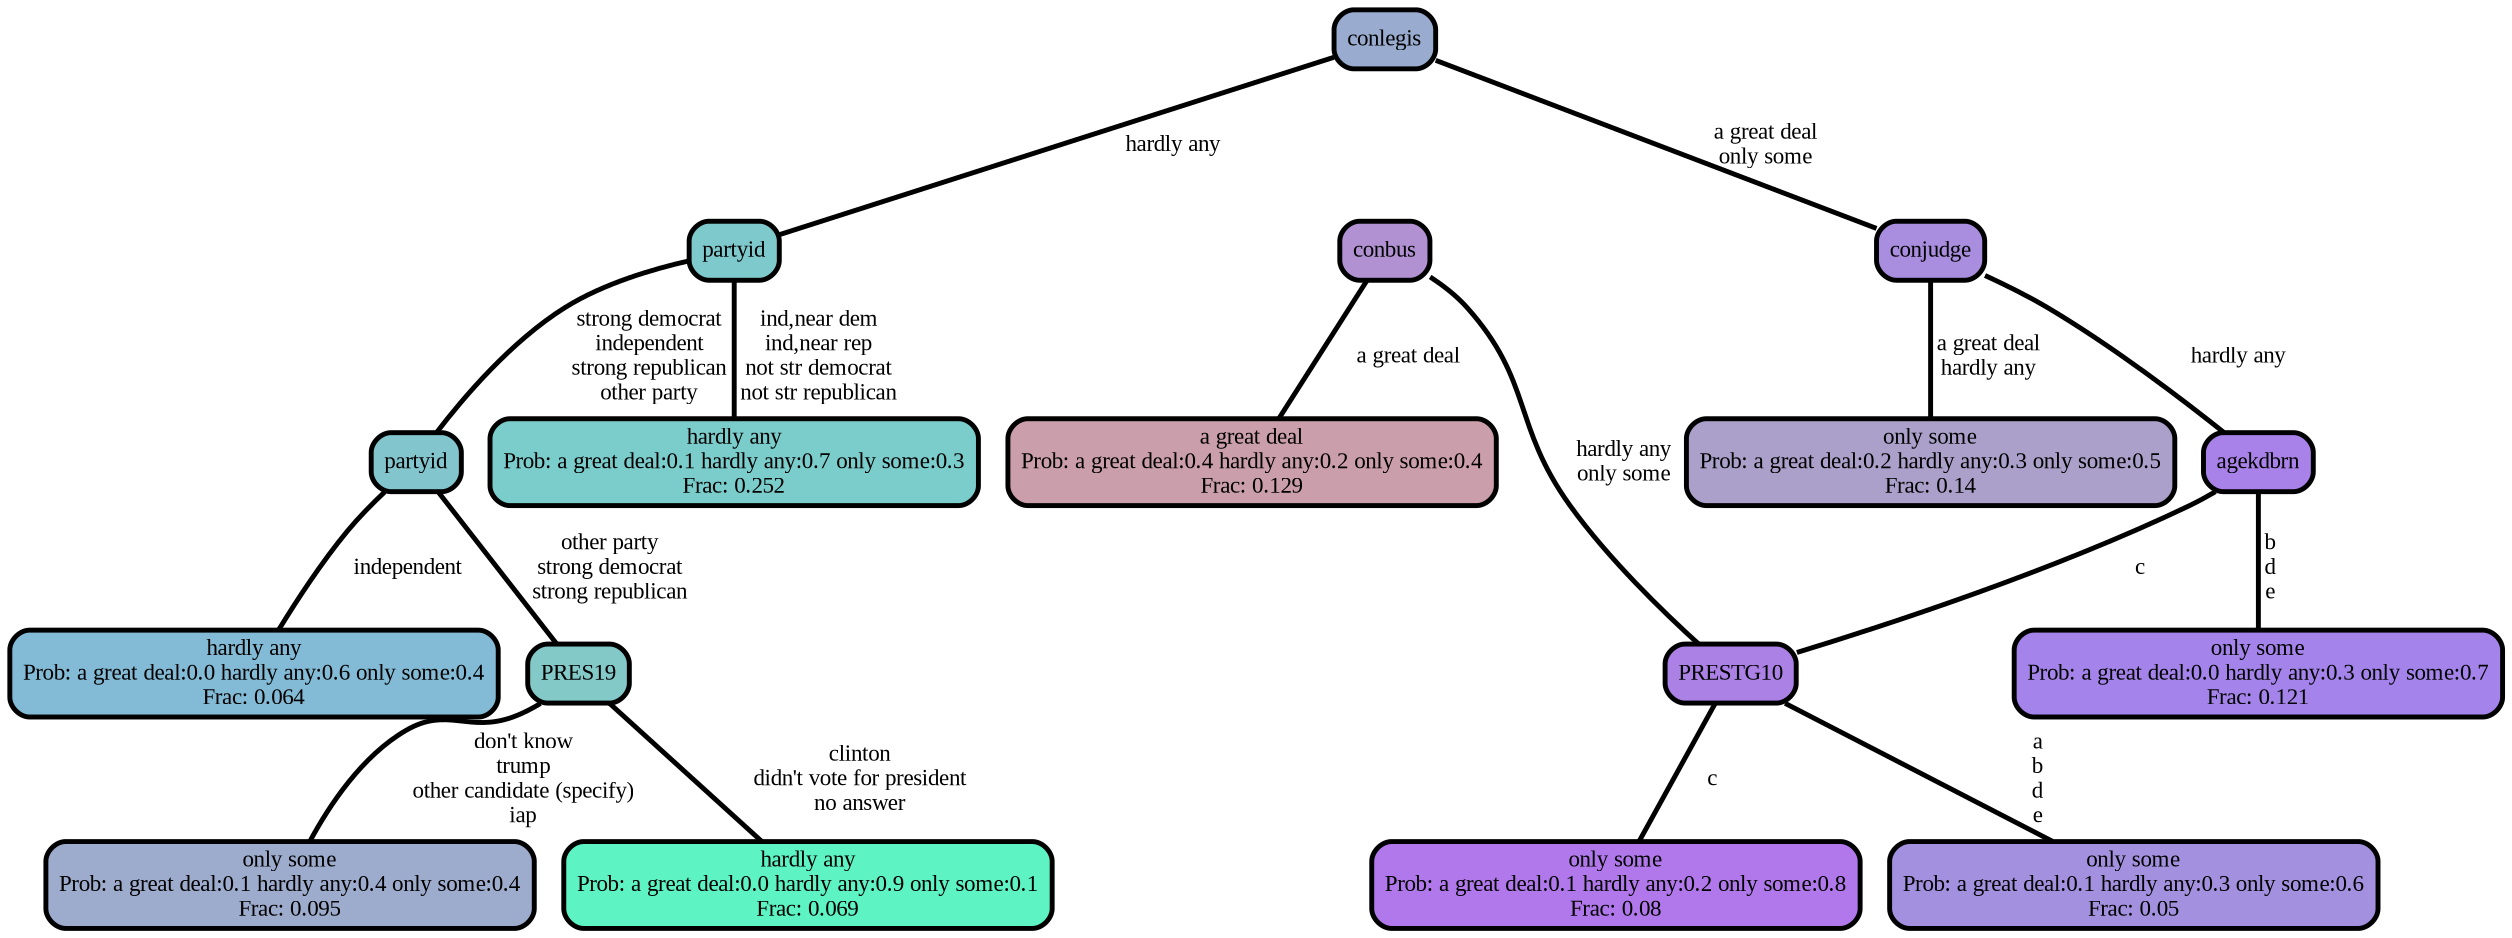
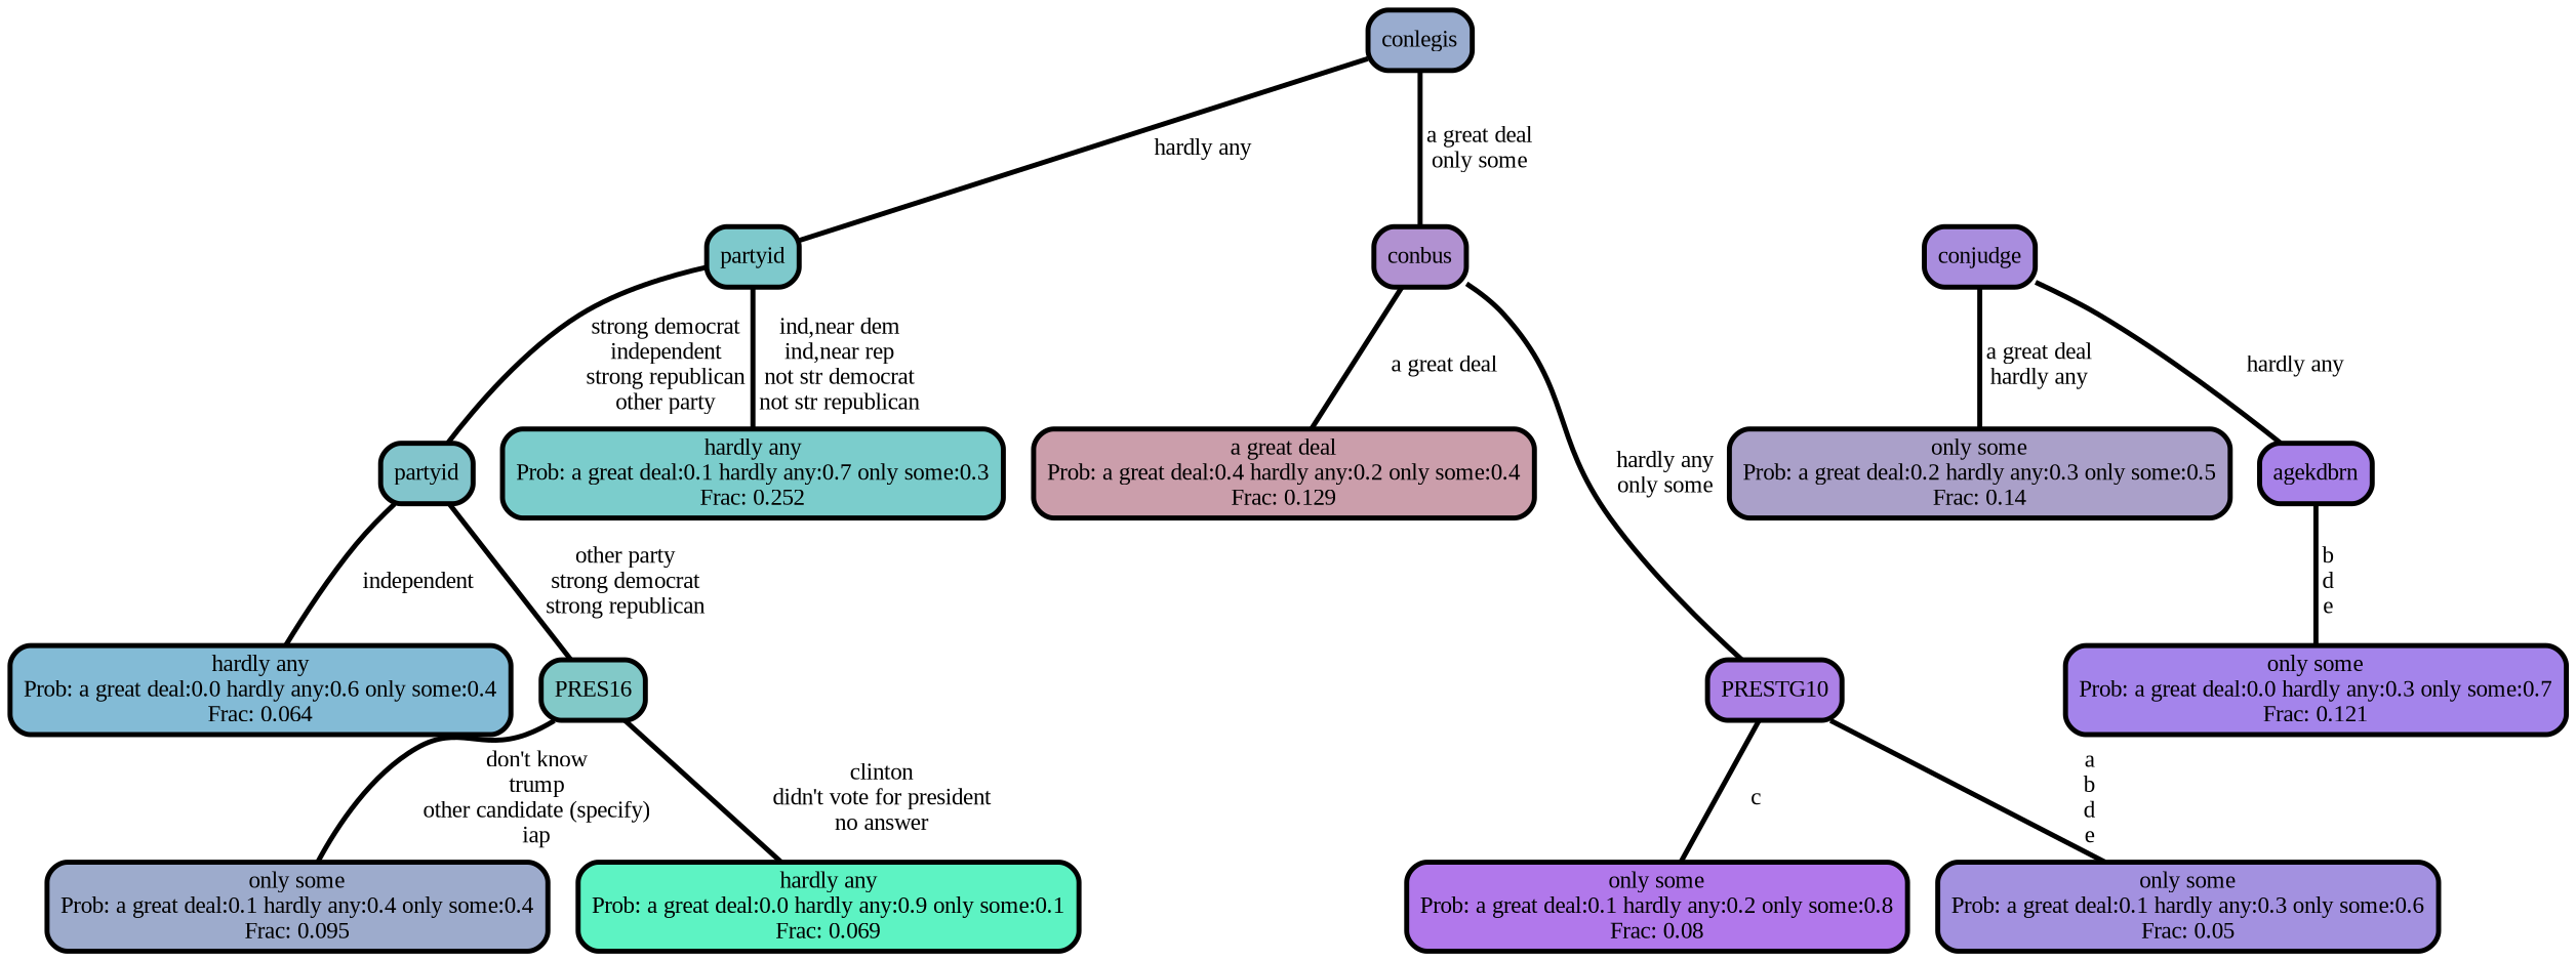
  graph {
    fontname="Liberation Serif"
    ranksep="0 equally"
    splines=straight
    node [color=black fontcolor=black fontname="Liberation Serif" penwidth=3 shape=box style="filled, rounded"]
    edge [color=black fontname="Liberation Serif" penwidth=3]
    n1 [fillcolor="#83bbd6" label="hardly any\nProb: a great deal:0.0 hardly any:0.6 only some:0.4\nFrac: 0.064"]
    n2 [fillcolor="#82c5cc" label=partyid]
-   n3 [fillcolor="#82c9c8" label=PRES19]
+   n3 [fillcolor="#82c9c8" label=PRES16]
    n4 [fillcolor="#9dabcc" label="only some\nProb: a great deal:0.1 hardly any:0.4 only some:0.4\nFrac: 0.095"]
    n5 [fillcolor="#5df3c3" label="hardly any\nProb: a great deal:0.0 hardly any:0.9 only some:0.1\nFrac: 0.069"]
    n6 [fillcolor="#7ec9cc" label=partyid]
    n7 [fillcolor="#7bcdcc" label="hardly any\nProb: a great deal:0.1 hardly any:0.7 only some:0.3\nFrac: 0.252"]
    n8 [fillcolor="#99accf" label=conlegis]
    n9 [fillcolor="#b191d1" label=conbus]
    n10 [fillcolor="#cb9eab" label="a great deal\nProb: a great deal:0.4 hardly any:0.2 only some:0.4\nFrac: 0.129"]
    n11 [fillcolor="#ac81e6" label=PRESTG10]
    n12 [fillcolor="#a98dde" label=conjudge]
    n13 [fillcolor="#aaa0c9" label="only some\nProb: a great deal:0.2 hardly any:0.3 only some:0.5\nFrac: 0.14"]
    n14 [fillcolor="#a882e9" label=agekdbrn]
    n15 [fillcolor="#a484eb" label="only some\nProb: a great deal:0.0 hardly any:0.3 only some:0.7\nFrac: 0.121"]
    n16 [fillcolor="#b178eb" label="only some\nProb: a great deal:0.1 hardly any:0.2 only some:0.8\nFrac: 0.08"]
    n17 [fillcolor="#a391e0" label="only some\nProb: a great deal:0.1 hardly any:0.3 only some:0.6\nFrac: 0.05"]
    subgraph sub_1 {
      rank=same
    }
    n2 -- n1 [label=" independent"]
    n2 -- n3 [label=" other party\n strong democrat\n strong republican"]
    n3 -- n4 [label=" don't know\n trump\n other candidate (specify)\n iap"]
    n3 -- n5 [label=" clinton\n didn't vote for president\n no answer"]
    n6 -- n2 [label=" strong democrat\n independent\n strong republican\n other party"]
    n6 -- n7 [label=" ind,near dem\n ind,near rep\n not str democrat\n not str republican"]
    n8 -- n6 [label=" hardly any"]
-   n8 -- n12 [label=" a great deal\n only some"]
+   n8 -- n9 [label=" a great deal\n only some"]
    n9 -- n10 [label=" a great deal"]
    n9 -- n11 [label=" hardly any\n only some"]
    n11 -- n16 [label=" c"]
    n11 -- n17 [label=" a\n b\n d\n e"]
    n12 -- n13 [label=" a great deal\n hardly any"]
    n12 -- n14 [label=" hardly any"]
-   n14 -- n11 [label=" c"]
    n14 -- n15 [label=" b\n d\n e"]
  }
